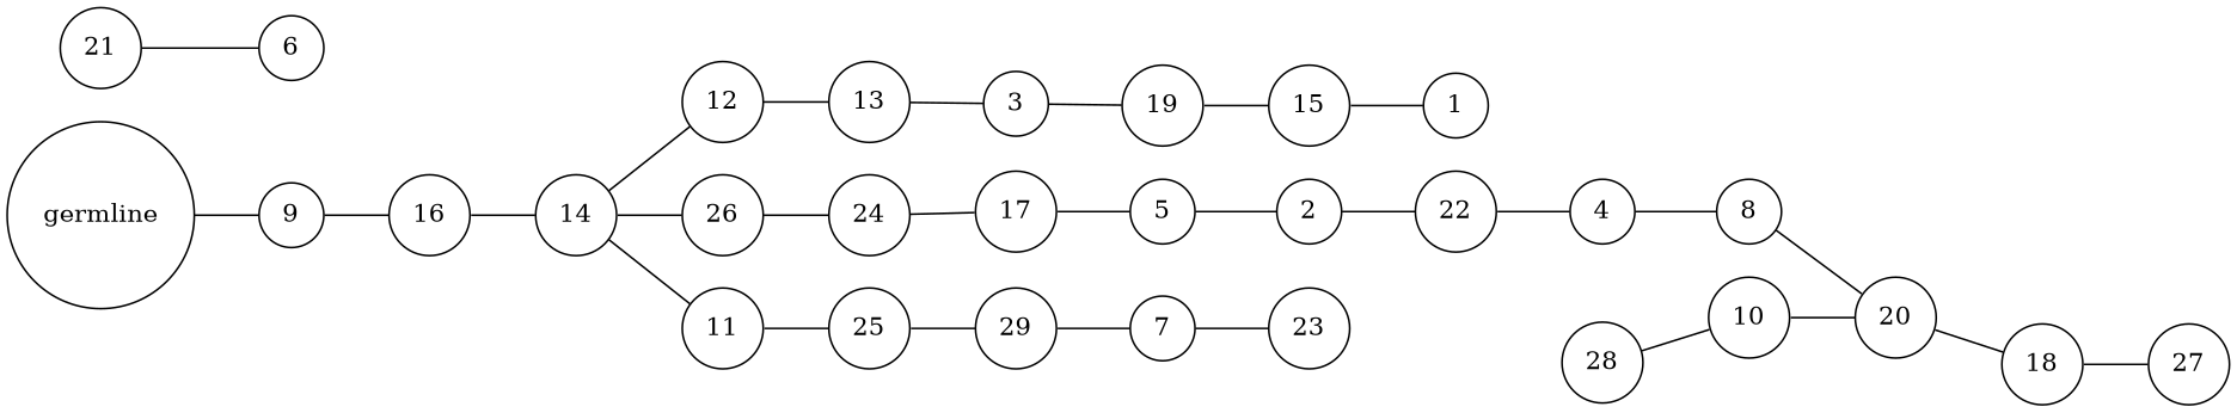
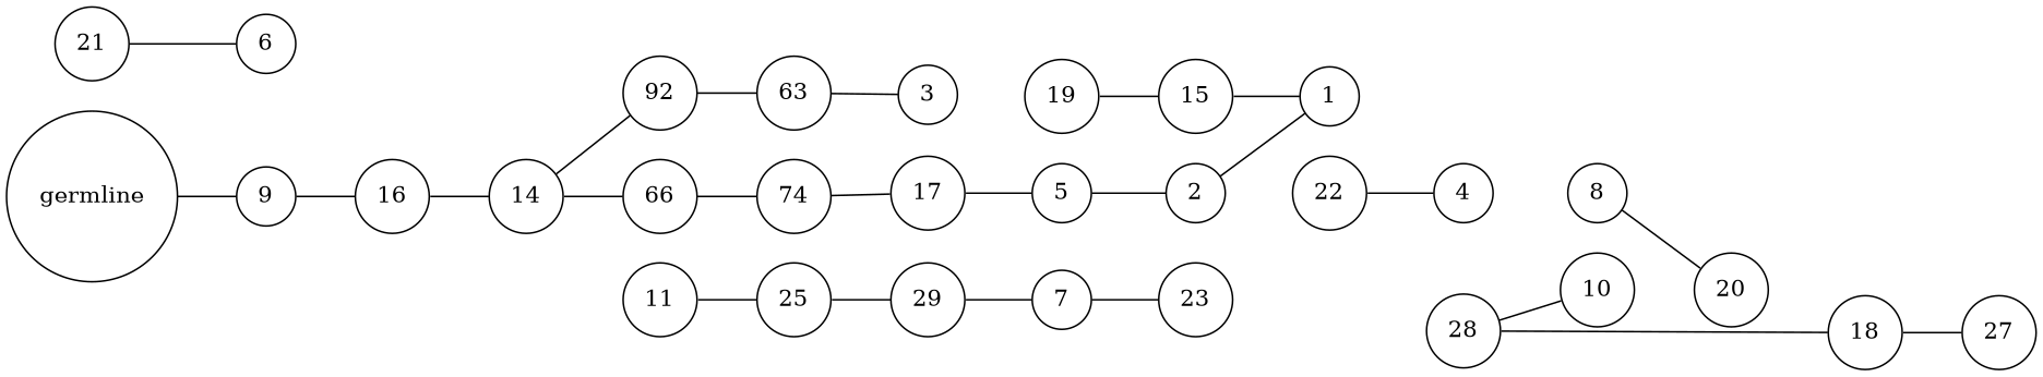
  graph {
    rankdir=LR
    splines=line
    node [shape=circle]
    n1 [label=germline]
    n2 [label=9]
    n3 [label=16]
    n4 [label=14]
-   n5 [label=12]
-   n6 [label=26]
+   n5 [label=92]
+   n6 [label=66]
    n7 [label=11]
-   n8 [label=13]
-   n9 [label=24]
+   n8 [label=63]
+   n9 [label=74]
    n10 [label=25]
    n11 [label=3]
    n12 [label=19]
    n13 [label=15]
    n14 [label=1]
    n15 [label=17]
    n16 [label=5]
    n17 [label=2]
    n18 [label=22]
    n19 [label=4]
    n20 [label=8]
    n21 [label=20]
    n22 [label=28]
    n23 [label=10]
    n24 [label=21]
    n25 [label=6]
    n26 [label=18]
    n27 [label=27]
    n28 [label=29]
    n29 [label=7]
    n30 [label=23]
    n1 -- n2
    n2 -- n3
    n3 -- n4
    n4 -- n5
    n4 -- n6
-   n4 -- n7
    n5 -- n8
    n6 -- n9
    n7 -- n10
    n8 -- n11
    n9 -- n15
    n10 -- n28
-   n11 -- n12
    n12 -- n13
    n13 -- n14
    n15 -- n16
    n16 -- n17
-   n17 -- n18
+   n17 -- n14
    n18 -- n19
-   n19 -- n20
    n20 -- n21
-   n21 -- n26
+   n22 -- n26
    n22 -- n23
-   n23 -- n21
    n24 -- n25
    n26 -- n27
    n28 -- n29
    n29 -- n30
  }
